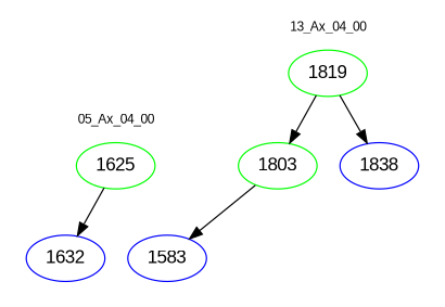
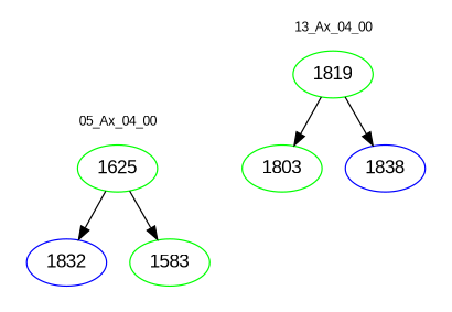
  digraph {
    fontname="Liberation Sans"
    node [color=green fontname="Liberation Sans"]
    edge [color=black fontname="Liberation Sans"]
    n1 [label=1625]
-   n2 [color=blue label=1583]
-   n3 [color=blue label=1632]
+   n2 [label=1583]
+   n3 [color=blue label=1832]
    n4 [label=1819]
    n5 [label=1803]
    n6 [color=blue label=1838]
    subgraph cluster_1 {
      color=white
      fontsize=10
      label="05_Ax_04_00"
      n1
      n2
      n3
    }
    subgraph cluster_2 {
      color=white
      fontsize=10
      label="13_Ax_04_00"
      n4
      n5
      n6
    }
-   n5 -> n2
+   n1 -> n2
    n1 -> n3
    n4 -> n5
    n4 -> n6
  }
